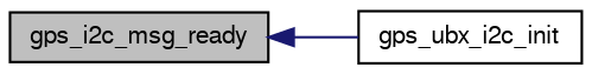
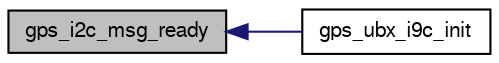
  digraph {
    rankdir=LR
    node [color=black fontname=FreeSans fontsize=10 shape=record style=filled]
    n1 [fillcolor=grey75 fontcolor=black height=0.2 label=gps_i2c_msg_ready width=0.4]
-   n2 [fillcolor=white height=0.2 label=gps_ubx_i2c_init width=0.4]
+   n2 [fillcolor=white height=0.2 label=gps_ubx_i9c_init width=0.4]
    n1 -> n2 [color=midnightblue dir=back fontname=FreeSans fontsize=10 labelfontname=FreeSans labelfontsize=10 style=solid]
  }
